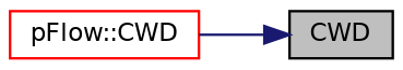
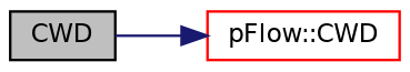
  digraph {
    rankdir=RL
    node [fontname=Helvetica fontsize=10 shape=record style=filled]
    n1 [color=black fillcolor=grey75 fontcolor=black height=0.2 label=CWD width=0.4]
    n2 [color=red fillcolor=white height=0.2 label="pFlow::CWD" width=0.4]
-   n1 -> n2 [color=midnightblue dir=back fontname=Helvetica fontsize=10 labelfontname=Helvetica labelfontsize=10 style=solid]
+   n2 -> n1 [color=midnightblue dir=back fontname=Helvetica fontsize=10 labelfontname=Helvetica labelfontsize=10 style=solid]
  }
